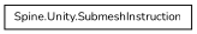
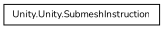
  digraph {
    rankdir=LR
    fontname=Nunito
-   n1 [color=black fillcolor=white fontname=Nunito fontsize=10 height=0.2 label="Spine.Unity.SubmeshInstruction" shape=record style=filled width=0.4]
+   n1 [color=black fillcolor=white fontname=Nunito fontsize=10 height=0.2 label="Unity.Unity.SubmeshInstruction" shape=record style=filled width=0.4]
  }
